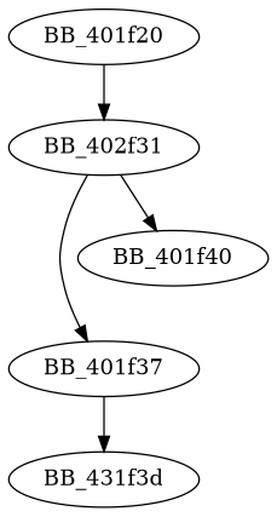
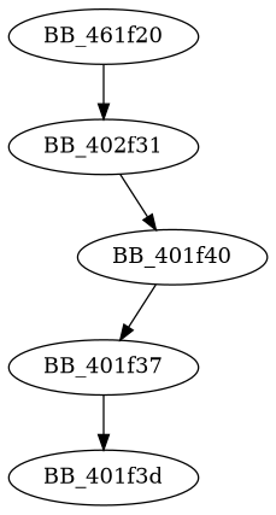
  digraph {
    n1 [label=BB_402f31]
-   BB_401f20
+   BB_401f20 [label=BB_461f20]
    BB_401f37
    BB_401f40
-   BB_401f3d [label=BB_431f3d]
-   n1 -> BB_401f37
+   BB_401f3d
+   BB_401f40 -> BB_401f37
    n1 -> BB_401f40
    BB_401f20 -> n1
    BB_401f37 -> BB_401f3d
  }
